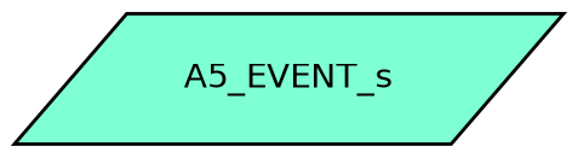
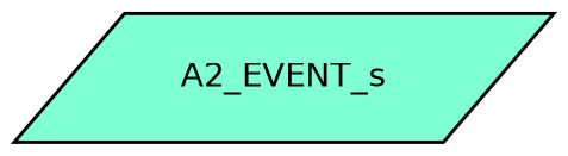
  digraph {
    rankdir=LR
-   n1 [color=black fillcolor=aquamarine fontname=Helvetica fontsize=10 height=0.2 label=A5_EVENT_s shape=parallelogram style=filled width=0.4]
+   n1 [color=black fillcolor=aquamarine fontname=Helvetica fontsize=10 height=0.2 label=A2_EVENT_s shape=parallelogram style=filled width=0.4]
  }
